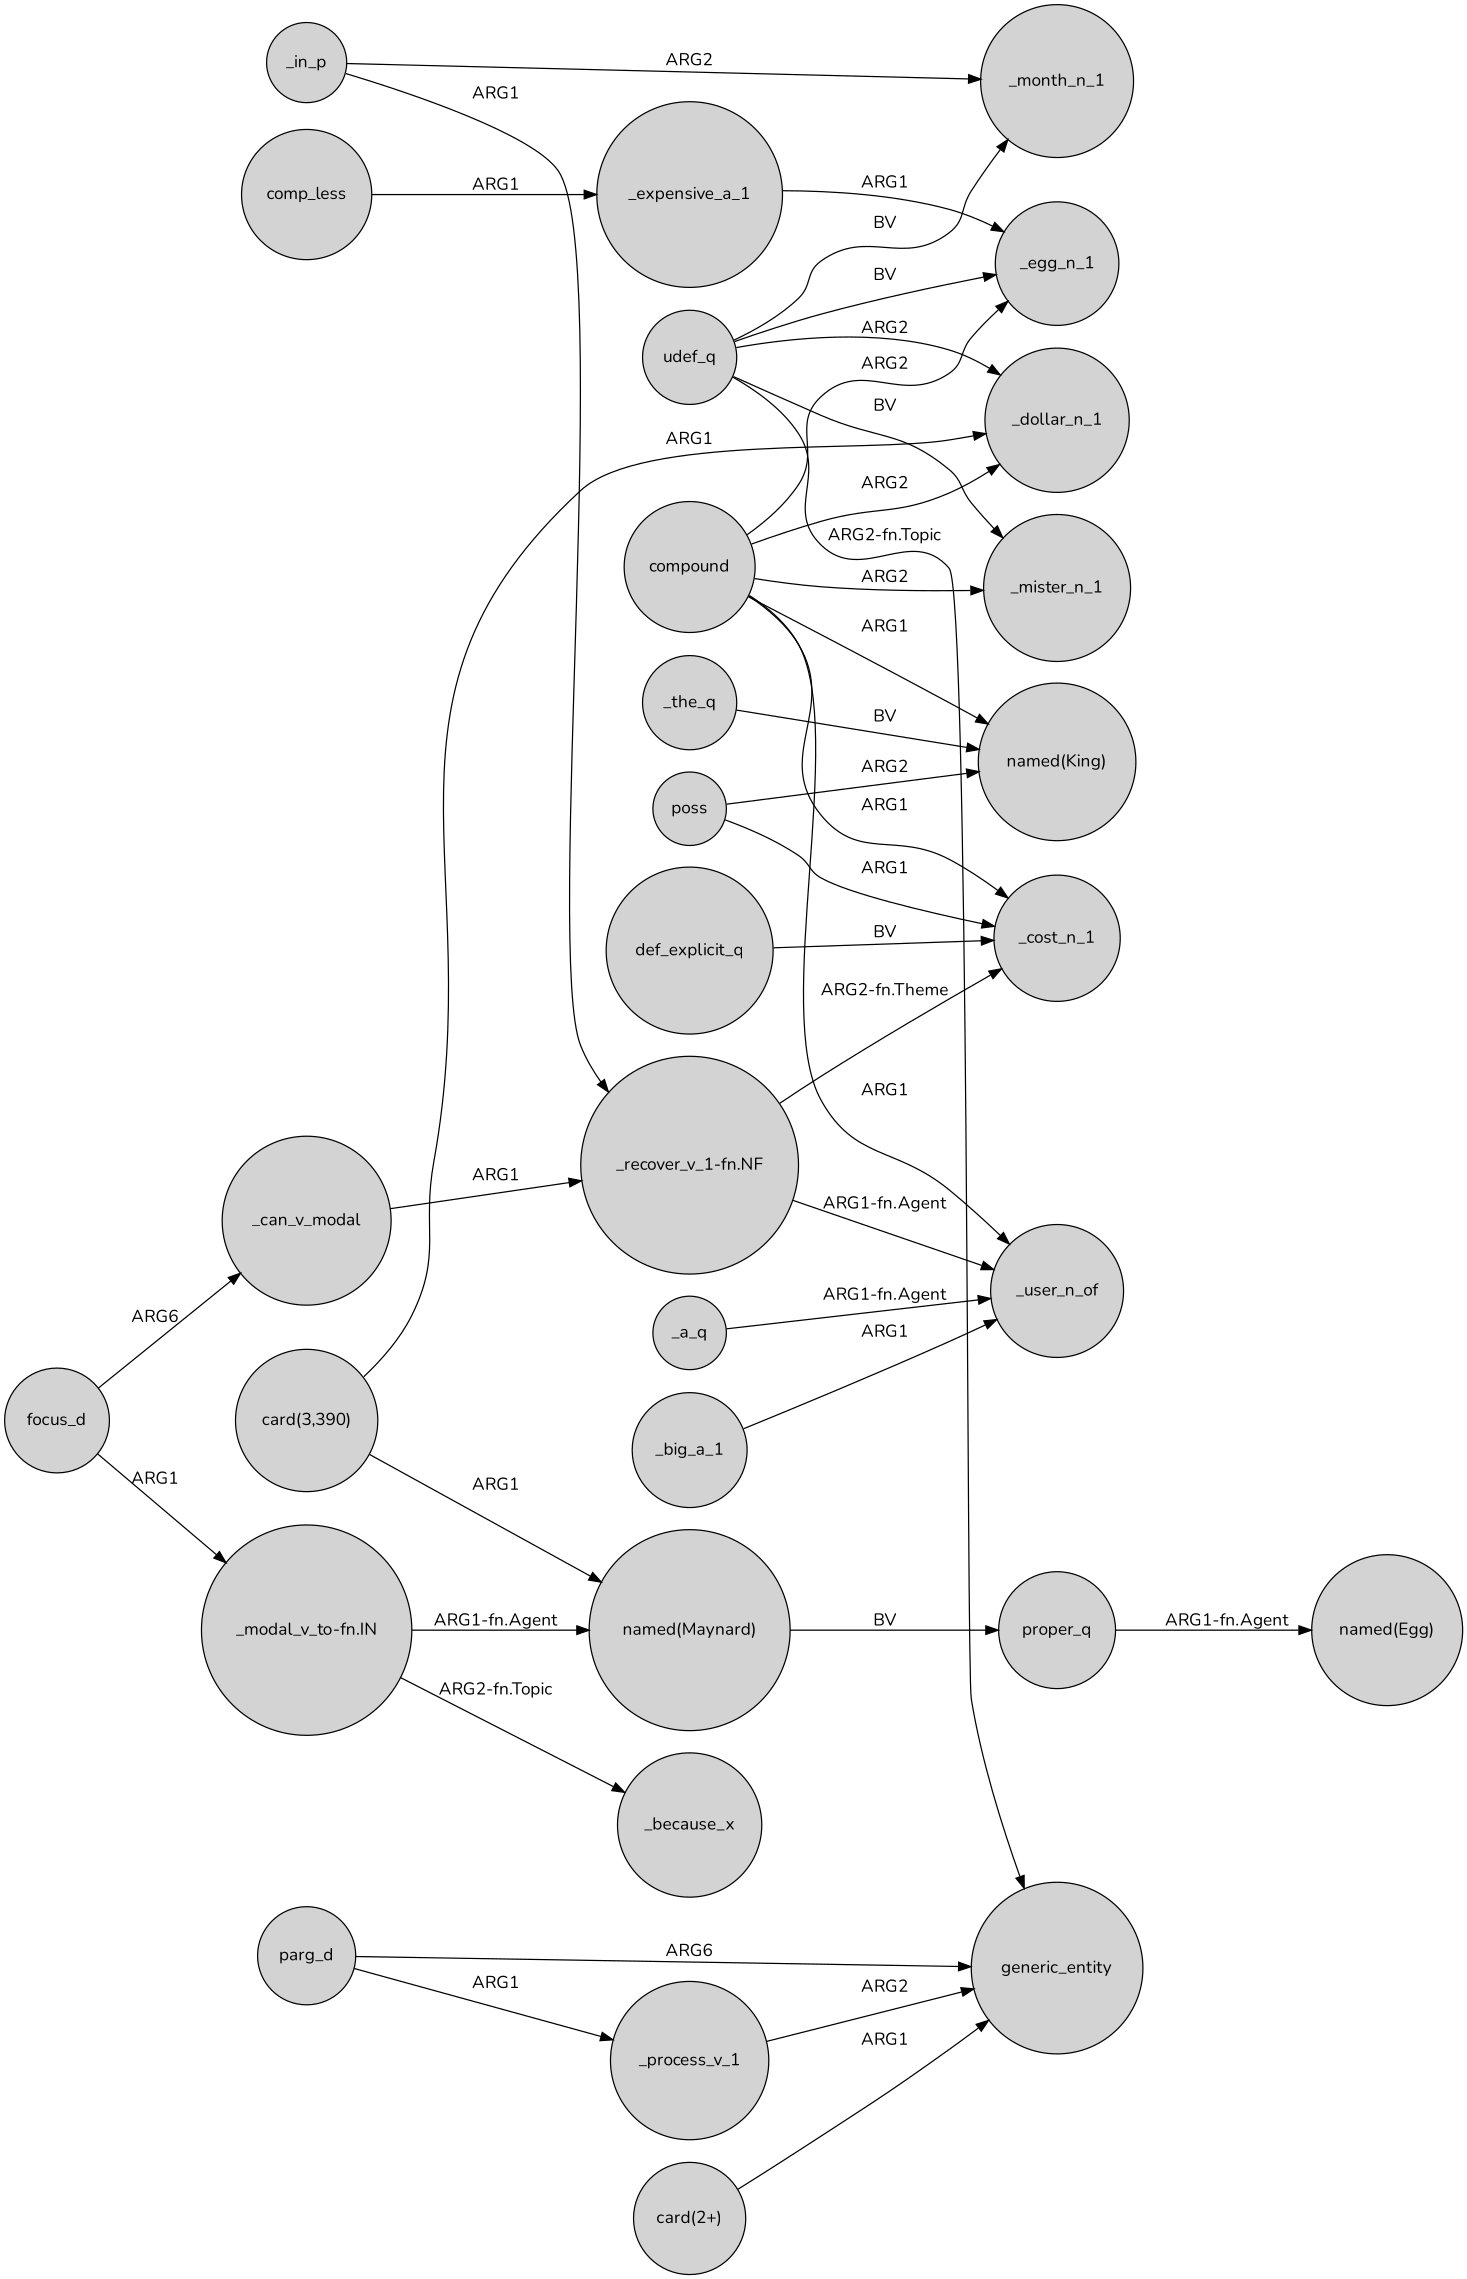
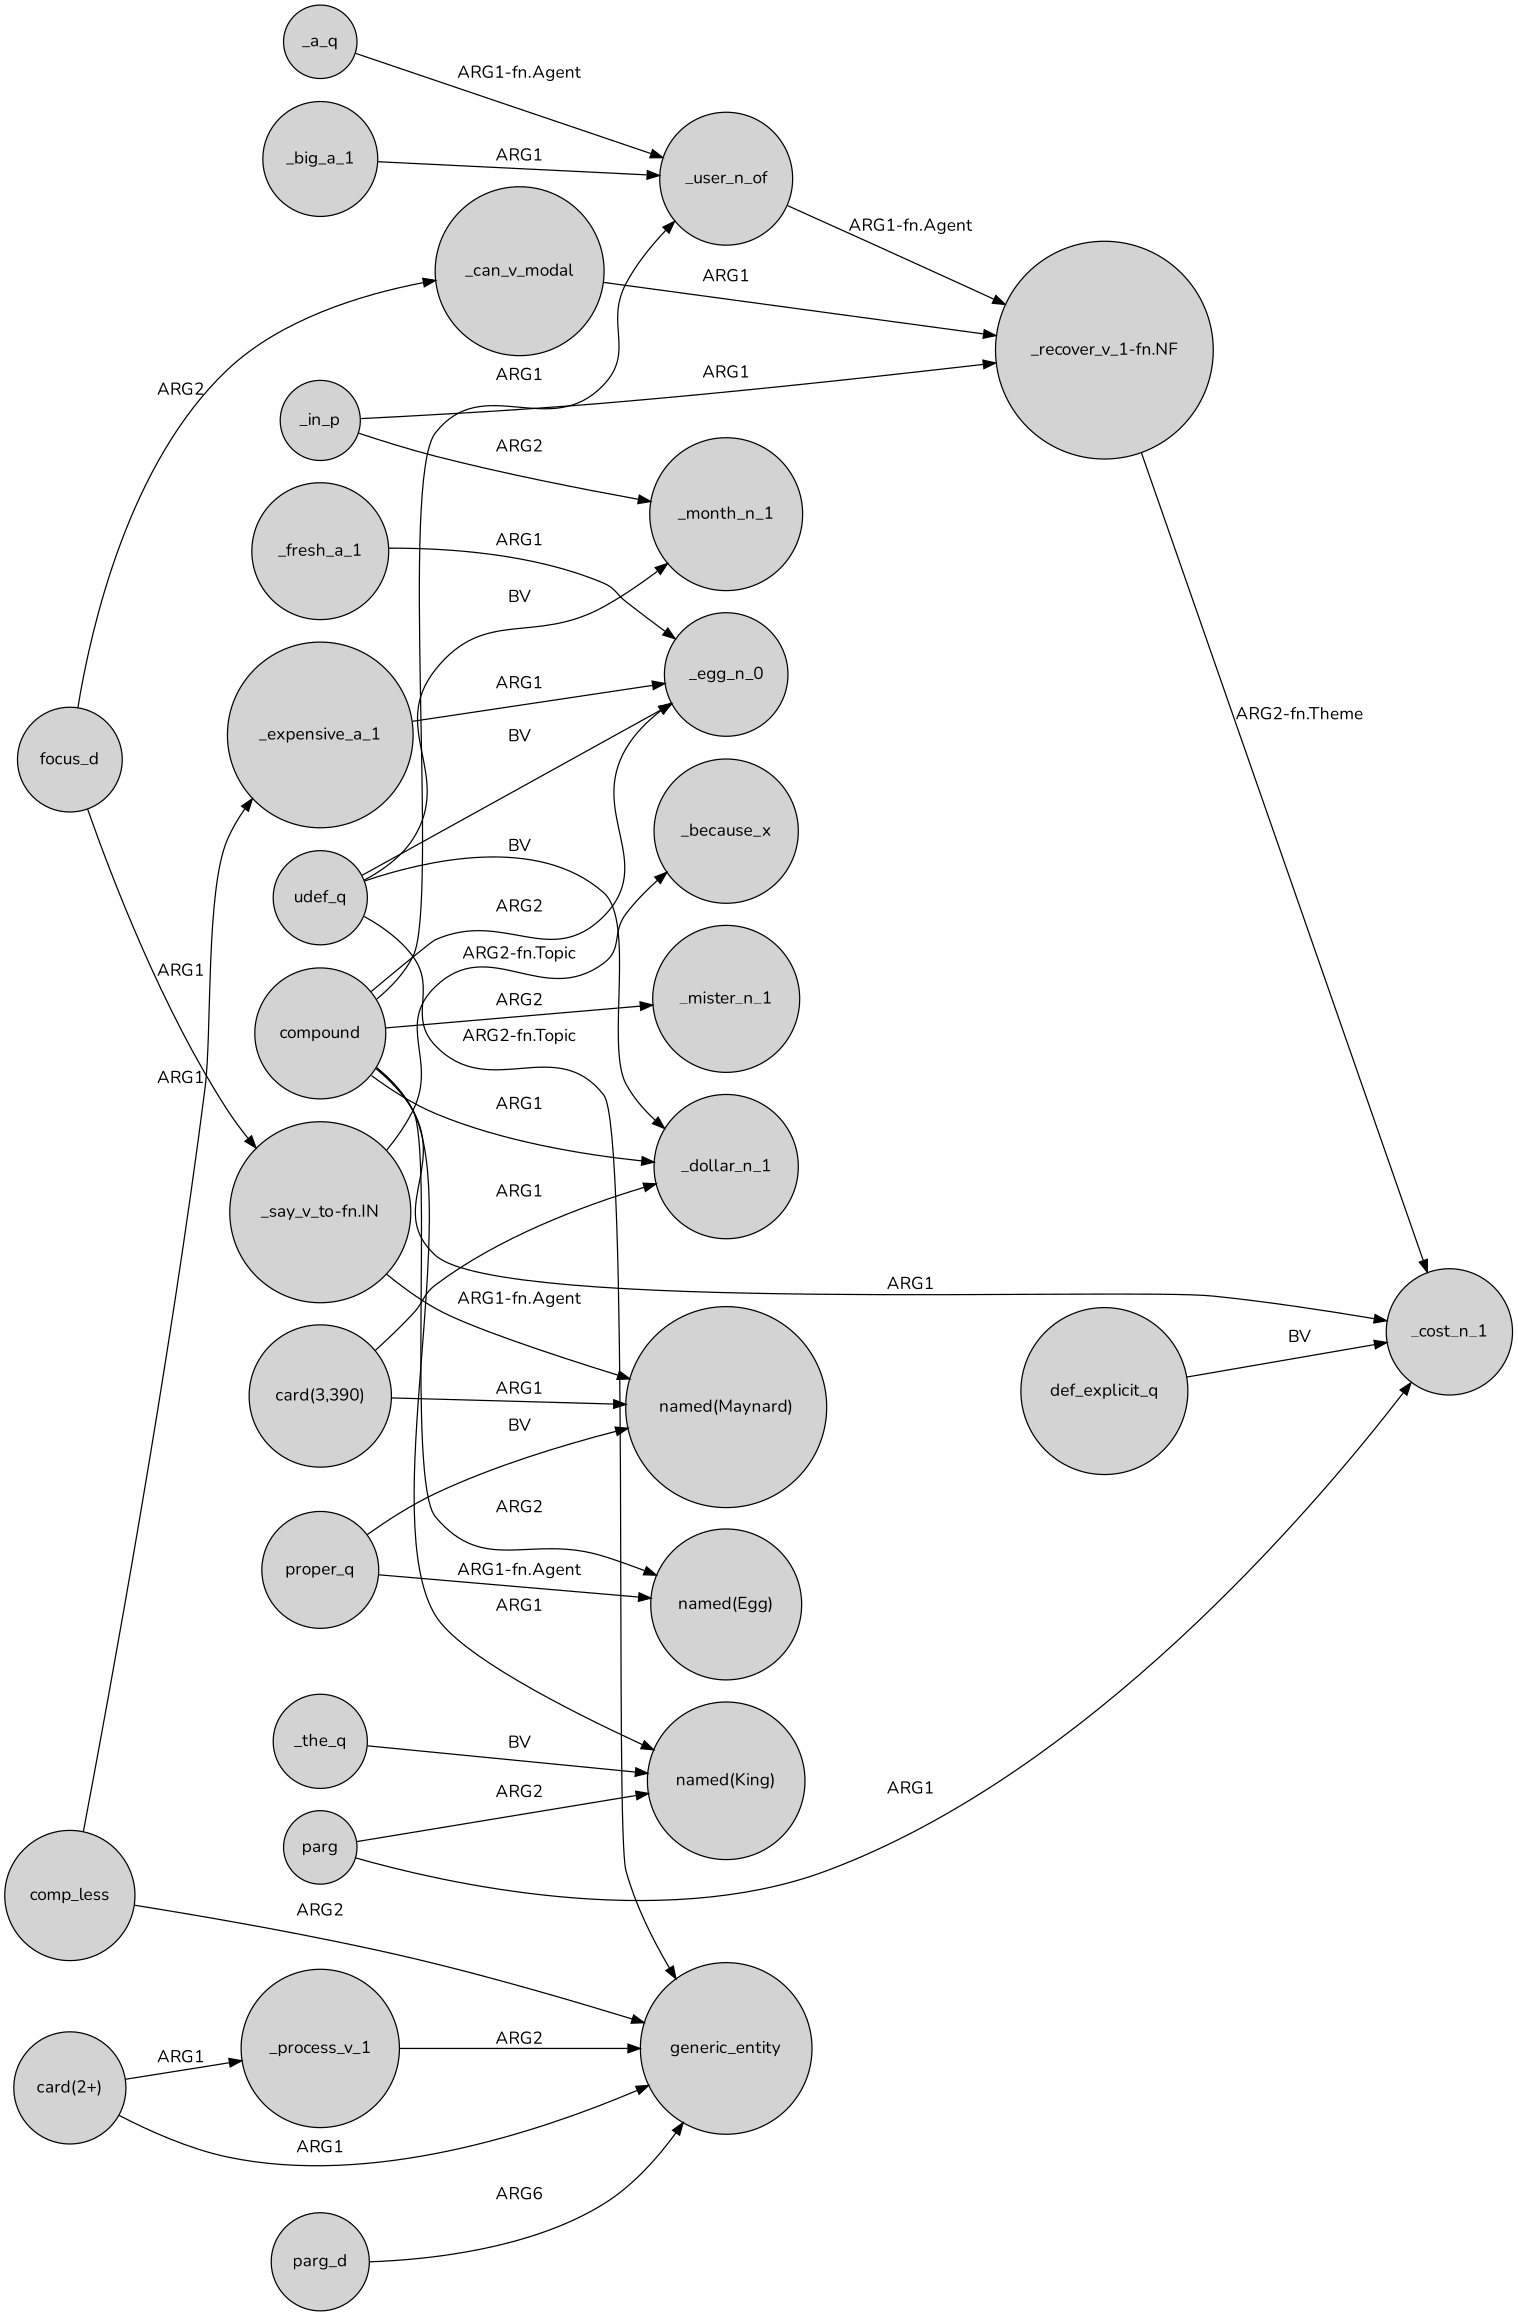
  digraph {
    fontname=Nunito
    rankdir=LR
    node [fontname=Nunito shape=circle style=filled]
    edge [fontname=Nunito]
    _in_p
    _month_n_1
    "_recover_v_1-fn.NF"
    _user_n_of
    _cost_n_1
    compound
-   _egg_n_1
+   _egg_n_1 [label=_egg_n_0]
    "named(King)"
    "named(Egg)"
    _dollar_n_1
    _mister_n_1
    comp_less
    generic_entity
    _expensive_a_1
    udef_q
    _the_q
    "card(3,390)"
    "named(Maynard)"
    parg_d
    _process_v_1
-   "_say_v_to-fn.IN" [label="_modal_v_to-fn.IN"]
+   "_say_v_to-fn.IN"
    _because_x
    _can_v_modal
    proper_q
+   _fresh_a_1
    _a_q
    "card(2+)"
    _big_a_1
    def_explicit_q
-   poss
+   poss [label=parg]
    focus_d
    _in_p -> _month_n_1 [label=ARG2]
    _in_p -> "_recover_v_1-fn.NF" [label=ARG1]
-   "_recover_v_1-fn.NF" -> _user_n_of [label="ARG1-fn.Agent"]
+   _user_n_of -> "_recover_v_1-fn.NF" [label="ARG1-fn.Agent"]
    "_recover_v_1-fn.NF" -> _cost_n_1 [label="ARG2-fn.Theme"]
    compound -> _user_n_of [label=ARG1]
    compound -> _cost_n_1 [label=ARG1]
    compound -> _egg_n_1 [label=ARG2]
    compound -> "named(King)" [label=ARG1]
-   compound -> _dollar_n_1 [label=ARG2]
+   compound -> "named(Egg)" [label=ARG2]
+   compound -> _dollar_n_1 [label=ARG1]
    compound -> _mister_n_1 [label=ARG2]
+   comp_less -> generic_entity [label=ARG2]
    comp_less -> _expensive_a_1 [label=ARG1]
    _expensive_a_1 -> _egg_n_1 [label=ARG1]
    udef_q -> _month_n_1 [label=BV]
    udef_q -> _egg_n_1 [label=BV]
-   udef_q -> _dollar_n_1 [label=ARG2]
-   udef_q -> _mister_n_1 [label=BV]
+   udef_q -> _dollar_n_1 [label=BV]
    udef_q -> generic_entity [label="ARG2-fn.Topic"]
    _the_q -> "named(King)" [label=BV]
    "card(3,390)" -> _dollar_n_1 [label=ARG1]
    "card(3,390)" -> "named(Maynard)" [label=ARG1]
    parg_d -> generic_entity [label=ARG6]
-   parg_d -> _process_v_1 [label=ARG1]
+   "card(2+)" -> _process_v_1 [label=ARG1]
    _process_v_1 -> generic_entity [label=ARG2]
    "_say_v_to-fn.IN" -> "named(Maynard)" [label="ARG1-fn.Agent"]
    "_say_v_to-fn.IN" -> _because_x [label="ARG2-fn.Topic"]
    _can_v_modal -> "_recover_v_1-fn.NF" [label=ARG1]
    proper_q -> "named(Egg)" [label="ARG1-fn.Agent"]
-   "named(Maynard)" -> proper_q [label=BV]
+   proper_q -> "named(Maynard)" [label=BV]
+   _fresh_a_1 -> _egg_n_1 [label=ARG1]
    _a_q -> _user_n_of [label="ARG1-fn.Agent"]
    "card(2+)" -> generic_entity [label=ARG1]
    _big_a_1 -> _user_n_of [label=ARG1]
    def_explicit_q -> _cost_n_1 [label=BV]
    poss -> _cost_n_1 [label=ARG1]
    poss -> "named(King)" [label=ARG2]
    focus_d -> "_say_v_to-fn.IN" [label=ARG1]
-   focus_d -> _can_v_modal [label=ARG6]
+   focus_d -> _can_v_modal [label=ARG2]
  }
